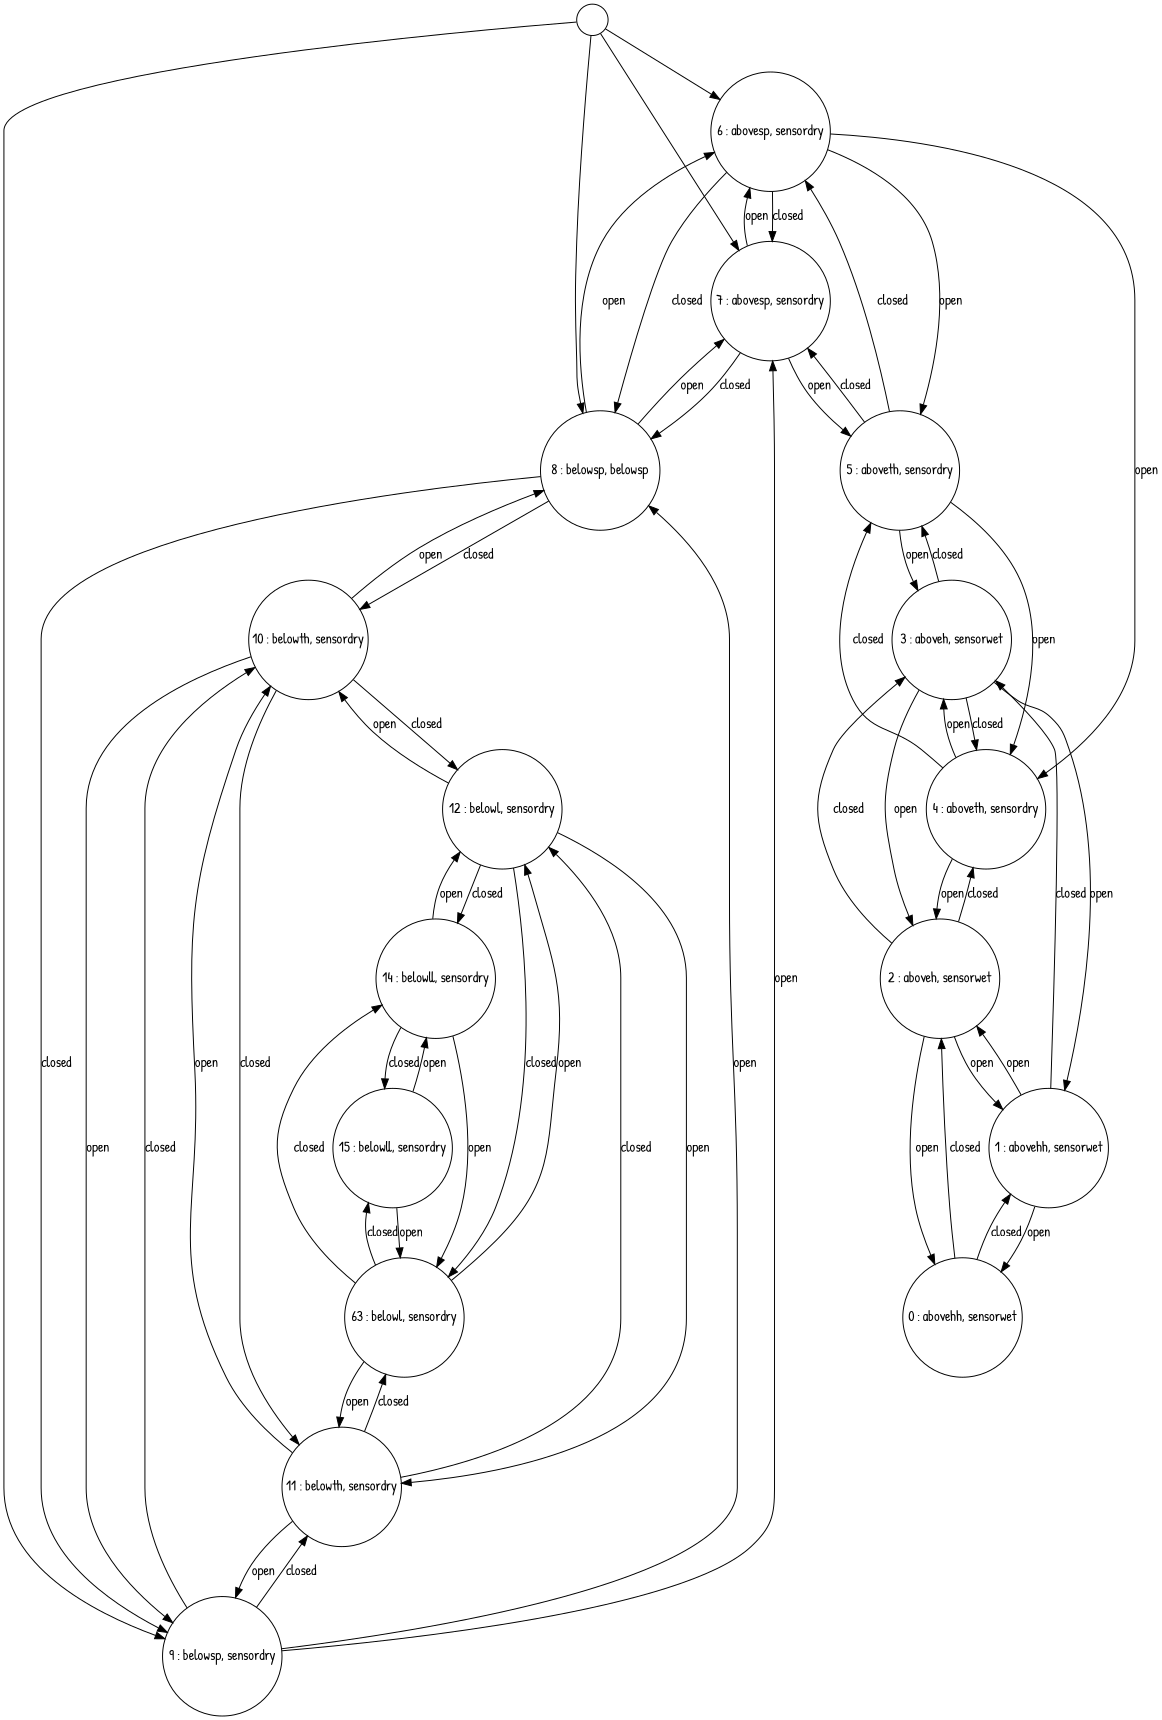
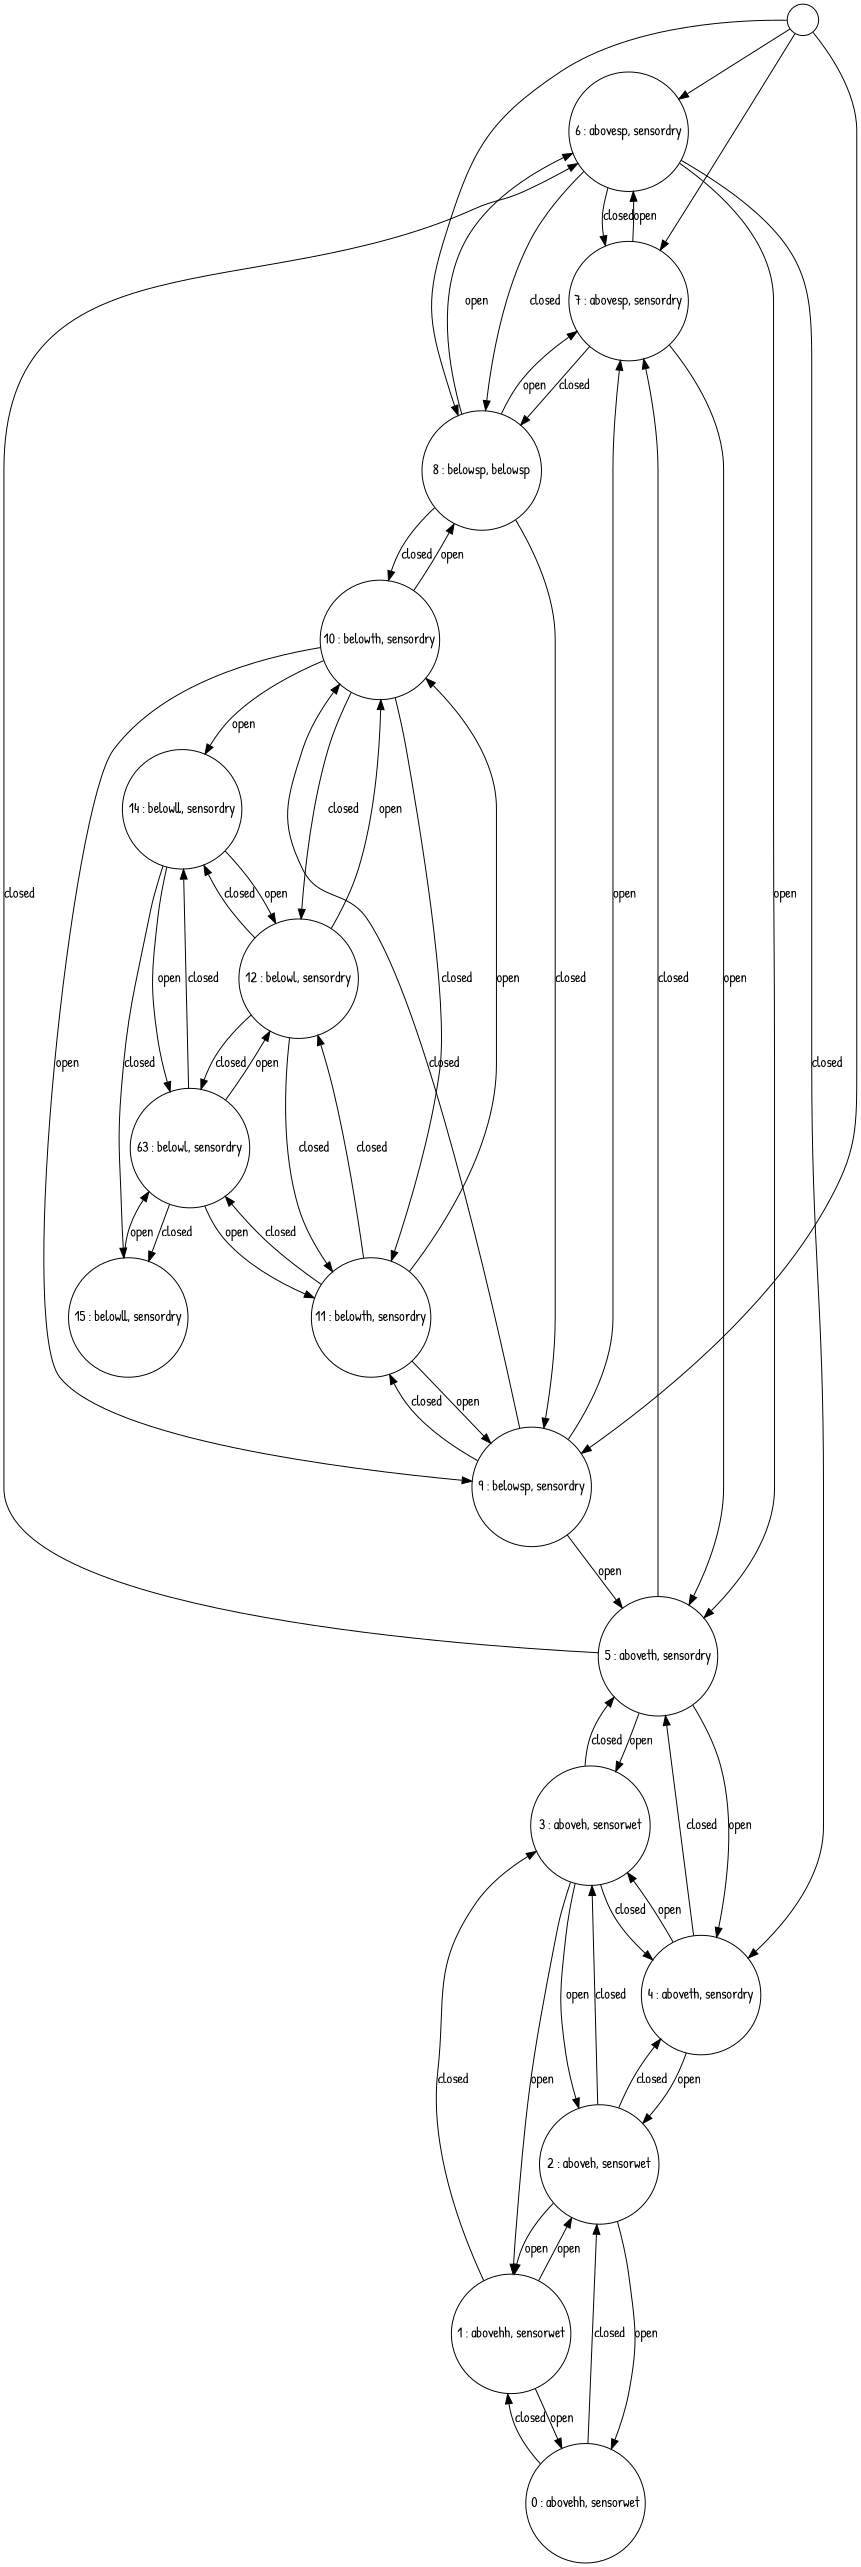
  digraph {
    fontname="Patrick Hand"
    node [fontname="Patrick Hand" shape=circle fixedsize=true]
    edge [fontname="Patrick Hand"]
    n1 [height=0.1 label=" " width=0.1 fixedsize=""]
    n2 [height=1.7 label="6 : abovesp, sensordry" width=1.7]
    n3 [height=1.7 label="7 : abovesp, sensordry" width=1.7]
    n4 [height=1.7 label="8 : belowsp, belowsp" width=1.7]
    n5 [height=1.7 label="9 : belowsp, sensordry" width=1.7]
    n6 [height=1.7 label="4 : aboveth, sensordry" width=1.7]
    n7 [height=1.7 label="5 : aboveth, sensordry" width=1.7]
    n8 [height=1.7 label="10 : belowth, sensordry" width=1.7]
    n9 [height=1.7 label="11 : belowth, sensordry" width=1.7]
    n10 [height=1.7 label="0 : abovehh, sensorwet" width=1.7]
    n11 [height=1.7 label="1 : abovehh, sensorwet" width=1.7]
    n12 [height=1.7 label="2 : aboveh, sensorwet" width=1.7]
    n13 [height=1.7 label="3 : aboveh, sensorwet" width=1.7]
    n14 [height=1.7 label="12 : belowl, sensordry" width=1.7]
    n15 [height=1.7 label="63 : belowl, sensordry" width=1.7]
    n16 [height=1.7 label="14 : belowll, sensordry" width=1.7]
    n17 [height=1.7 label="15 : belowll, sensordry" width=1.7]
    n1 -> n2
    n1 -> n3
    n1 -> n4
    n1 -> n5
    n2 -> n3 [label=closed]
    n2 -> n4 [label=closed]
-   n2 -> n6 [label=open]
+   n2 -> n6 [label=closed]
    n2 -> n7 [label=open]
    n3 -> n2 [label=open]
    n3 -> n4 [label=closed]
    n3 -> n7 [label=open]
    n4 -> n2 [label=open]
    n4 -> n3 [label=open]
    n4 -> n5 [label=closed]
    n4 -> n8 [label=closed]
    n5 -> n3 [label=open]
-   n5 -> n4 [label=open]
+   n5 -> n7 [label=open]
    n5 -> n8 [label=closed]
    n5 -> n9 [label=closed]
    n6 -> n7 [label=closed]
    n6 -> n12 [label=open]
    n6 -> n13 [label=open]
    n7 -> n2 [label=closed]
    n7 -> n3 [label=closed]
    n7 -> n6 [label=open]
    n7 -> n13 [label=open]
    n8 -> n4 [label=open]
    n8 -> n5 [label=open]
    n8 -> n9 [label=closed]
    n8 -> n14 [label=closed]
    n9 -> n5 [label=open]
    n9 -> n8 [label=open]
    n9 -> n14 [label=closed]
    n9 -> n15 [label=closed]
    n10 -> n11 [label=closed]
    n10 -> n12 [label=closed]
    n11 -> n10 [label=open]
    n11 -> n12 [label=open]
    n11 -> n13 [label=closed]
    n12 -> n6 [label=closed]
    n12 -> n10 [label=open]
    n12 -> n11 [label=open]
    n12 -> n13 [label=closed]
    n13 -> n6 [label=closed]
    n13 -> n7 [label=closed]
    n13 -> n11 [label=open]
    n13 -> n12 [label=open]
    n14 -> n8 [label=open]
-   n14 -> n9 [label=open]
+   n14 -> n9 [label=closed]
    n14 -> n15 [label=closed]
    n14 -> n16 [label=closed]
    n15 -> n9 [label=open]
    n15 -> n14 [label=open]
    n15 -> n16 [label=closed]
    n15 -> n17 [label=closed]
    n16 -> n14 [label=open]
    n16 -> n15 [label=open]
    n16 -> n17 [label=closed]
    n17 -> n15 [label=open]
-   n17 -> n16 [label=open]
+   n8 -> n16 [label=open]
  }
